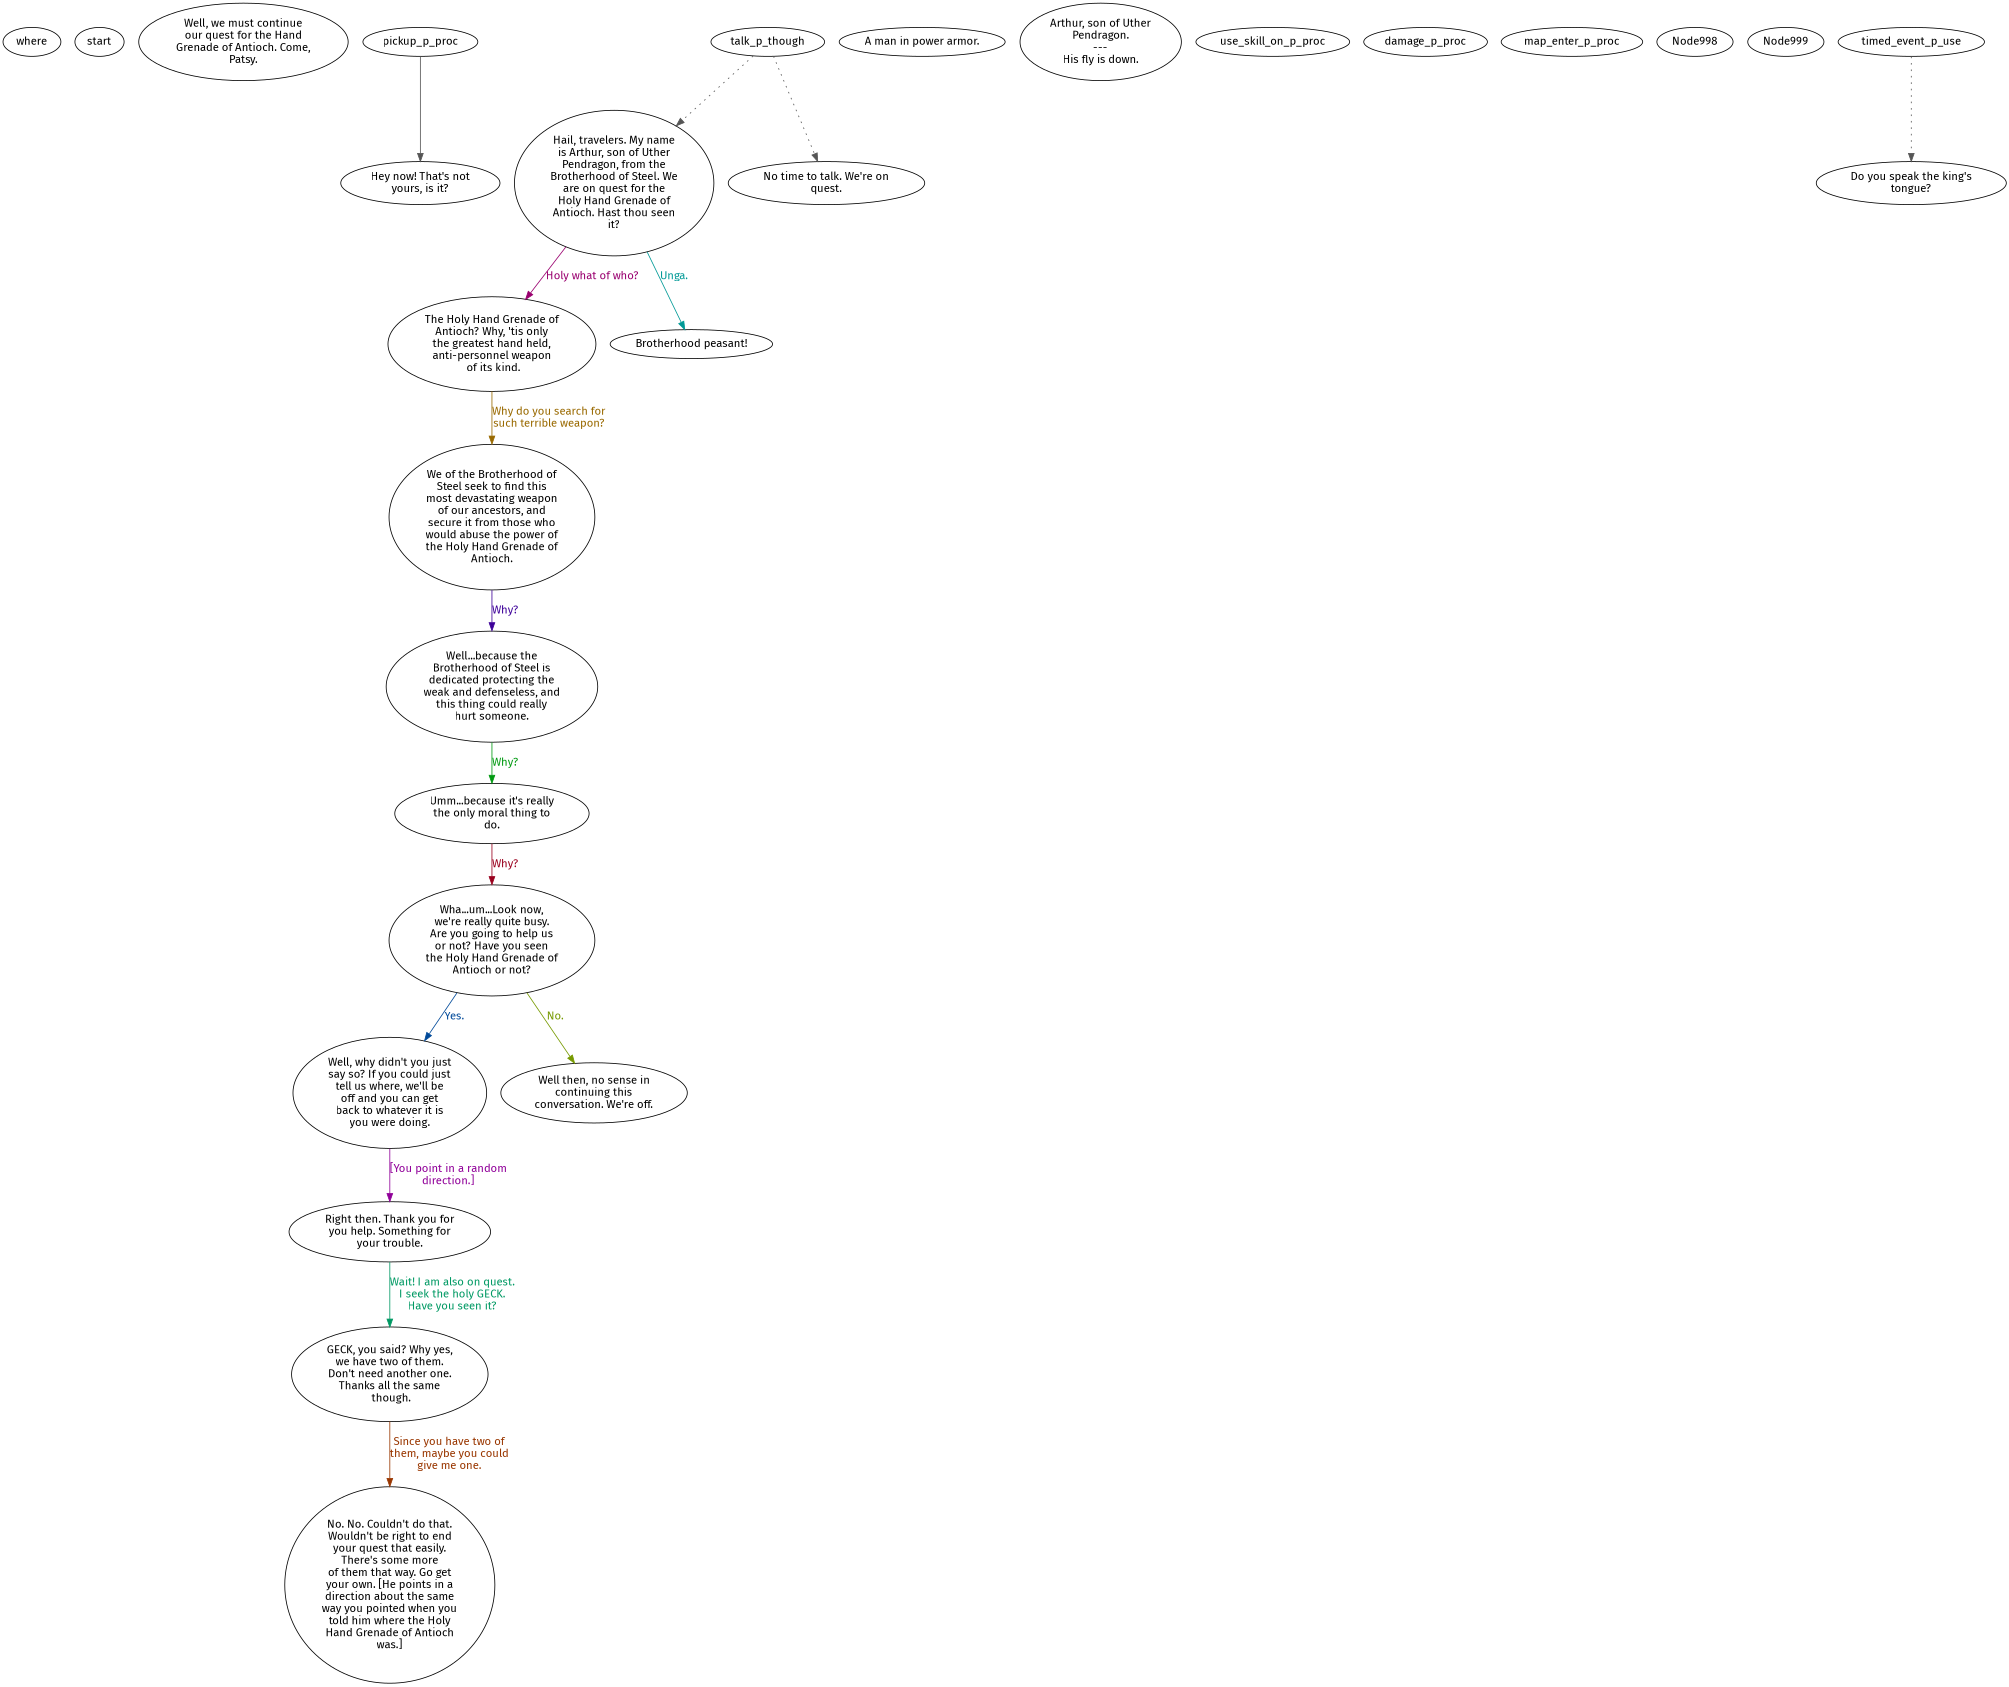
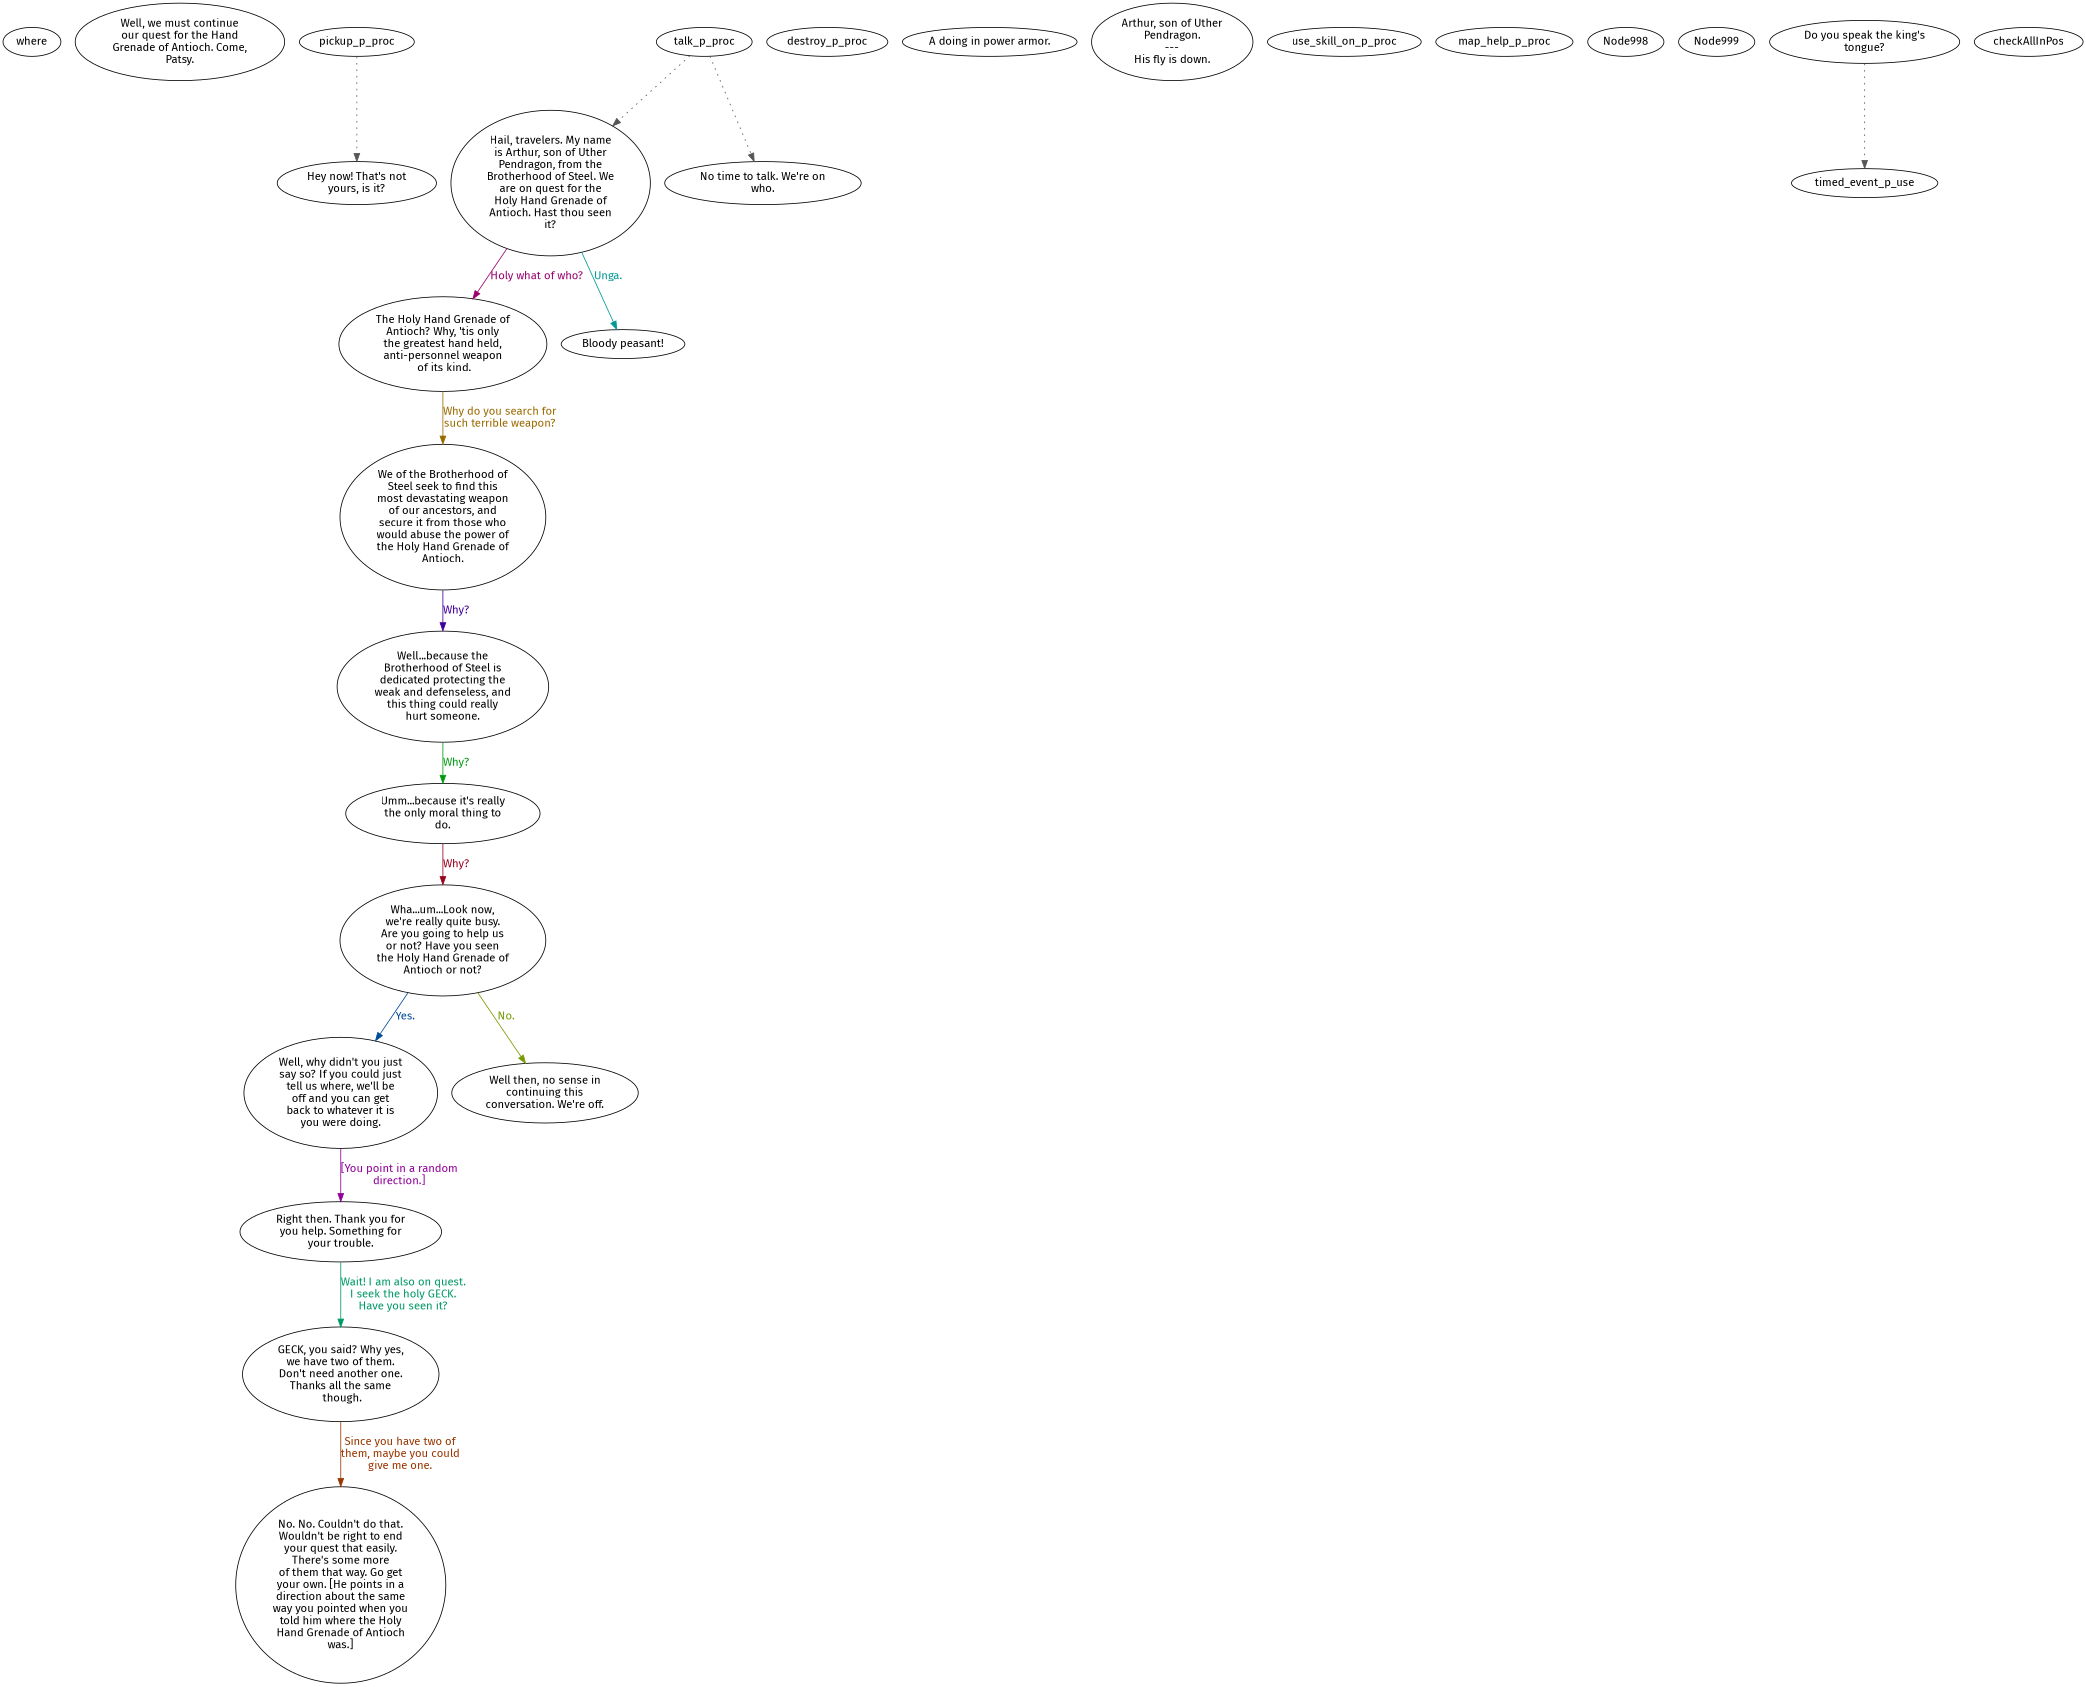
  digraph {
    fontname="Fira Sans"
    node [color="#000000" fillcolor="#FFFFFF" fontname="Fira Sans" style=filled]
    edge [color="#555555" fontname="Fira Sans"]
    n1 [label=where]
-   start
    n3 [label="Well, we must continue\nour quest for the Hand\nGrenade of Antioch. Come,\nPatsy."]
    n4 [label="Hey now! That's not\nyours, is it?"]
    pickup_p_proc
    n6 [label="Hail, travelers. My name\nis Arthur, son of Uther\nPendragon, from the\nBrotherhood of Steel. We\nare on quest for the\nHoly Hand Grenade of\nAntioch. Hast thou seen\nit?"]
-   talk_p_proc [label=talk_p_though]
-   n8 [label="No time to talk. We're on\nquest."]
+   talk_p_proc
+   n8 [label="No time to talk. We're on\nwho."]
    n9 [label="The Holy Hand Grenade of\nAntioch? Why, 'tis only\nthe greatest hand held,\nanti-personnel weapon\n of its kind."]
-   n10 [label="Brotherhood peasant!"]
+   n10 [label="Bloody peasant!"]
    n11 [label="We of the Brotherhood of\nSteel seek to find this\nmost devastating weapon\nof our ancestors, and\nsecure it from those who\nwould abuse the power of\nthe Holy Hand Grenade of\nAntioch."]
-   n13 [label="A man in power armor."]
+   destroy_p_proc
+   n13 [label="A doing in power armor."]
    n14 [label="Arthur, son of Uther\nPendragon.\n---\nHis fly is down."]
    use_skill_on_p_proc
-   damage_p_proc
-   map_enter_p_proc
+   map_enter_p_proc [label=map_help_p_proc]
    Node998
    Node999
    n20 [label="Well...because the\nBrotherhood of Steel is\ndedicated protecting the\nweak and defenseless, and\nthis thing could really\nhurt someone."]
    n21 [label="Umm...because it's really\nthe only moral thing to\ndo."]
    n22 [label="Wha...um...Look now,\nwe're really quite busy.\nAre you going to help us\nor not? Have you seen\nthe Holy Hand Grenade of\nAntioch or not?"]
    n23 [label="Well, why didn't you just\nsay so? If you could just\ntell us where, we'll be\noff and you can get\nback to whatever it is\nyou were doing."]
    n24 [label="Well then, no sense in\ncontinuing this\nconversation. We're off."]
    n25 [label="Right then. Thank you for\nyou help. Something for\nyour trouble."]
    n26 [label="GECK, you said? Why yes,\nwe have two of them.\nDon't need another one.\nThanks all the same\n though."]
    n27 [label="No. No. Couldn't do that.\nWouldn't be right to end\nyour quest that easily.\nThere's some more\nof them that way. Go get\nyour own. [He points in a\ndirection about the same\nway you pointed when you\ntold him where the Holy\nHand Grenade of Antioch\nwas.]"]
    n28 [label="Do you speak the king's\ntongue?"]
+   checkAllInPos
    n30 [label=timed_event_p_use]
-   pickup_p_proc -> n4 [style=solid]
+   pickup_p_proc -> n4 [style=dotted]
    n6 -> n9 [color="#99006F" fontcolor="#99006F" label="Holy what of who?"]
    n6 -> n10 [color="#009996" fontcolor="#009996" label="Unga."]
    talk_p_proc -> n6 [style=dotted]
    talk_p_proc -> n8 [style=dotted]
    n9 -> n11 [color="#996900" fontcolor="#996900" label="Why do you search for\nsuch terrible weapon?"]
    n11 -> n20 [color="#3D0099" fontcolor="#3D0099" label="Why?"]
    n20 -> n21 [color="#009910" fontcolor="#009910" label="Why?"]
    n21 -> n22 [color="#99001D" fontcolor="#99001D" label="Why?"]
    n22 -> n23 [color="#004999" fontcolor="#004999" label="Yes."]
    n22 -> n24 [color="#769900" fontcolor="#769900" label="No."]
    n23 -> n25 [color="#900099" fontcolor="#900099" label="[You point in a random\ndirection.]"]
    n25 -> n26 [color="#009963" fontcolor="#009963" label="Wait! I am also on quest.\nI seek the holy GECK.\nHave you seen it?"]
    n26 -> n27 [color="#993600" fontcolor="#993600" label="Since you have two of\nthem, maybe you could\ngive me one."]
-   n30 -> n28 [style=dotted]
+   n28 -> n30 [style=dotted]
  }
